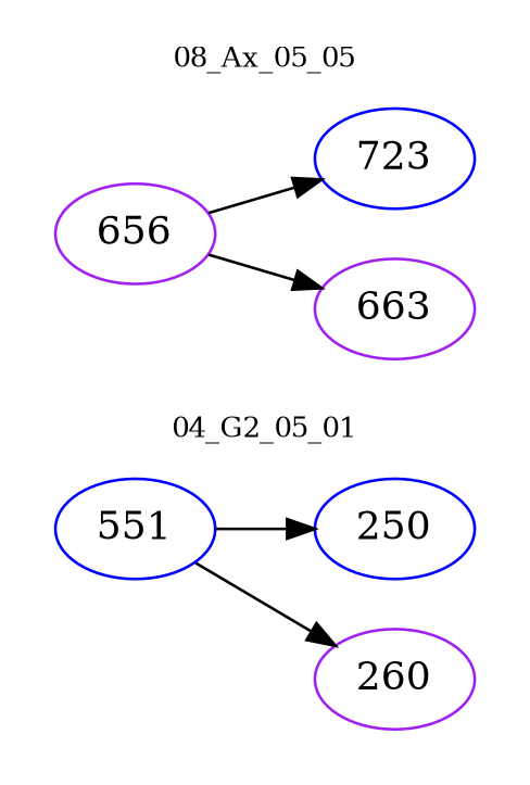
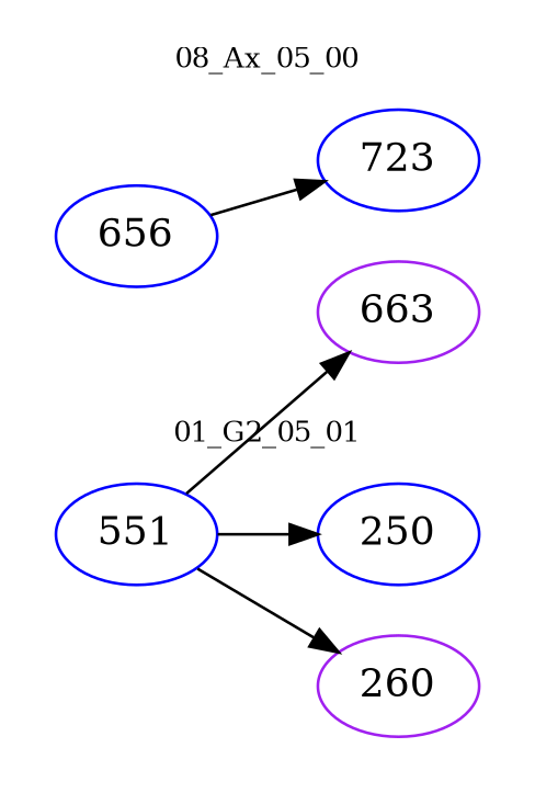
  digraph {
    rankdir=LR
    node [color=blue]
    edge [color=black]
-   n1 [color=purple label=656]
+   n1 [label=656]
    n2 [color=purple label=663]
    n3 [label=723]
    n4 [label=551]
    n5 [color=purple label=260]
    n6 [label=250]
    subgraph cluster_1 {
      color=white
      fontsize=10
-     label="08_Ax_05_05"
+     label="08_Ax_05_00"
      n1
      n2
      n3
    }
    subgraph cluster_2 {
      color=white
      fontsize=10
-     label="04_G2_05_01"
+     label="01_G2_05_01"
      n4
      n5
      n6
    }
-   n1 -> n2
+   n4 -> n2
    n1 -> n3
    n4 -> n5
    n4 -> n6
  }
